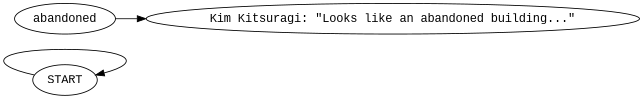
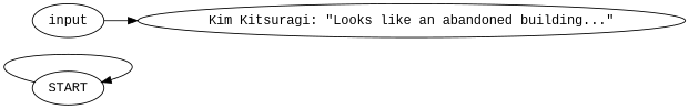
  digraph {
    rankdir=LR
    fontname="Liberation Mono"
    node [fontname="Liberation Mono"]
    edge [fontname="Liberation Mono"]
    n1 [label=START]
-   n2 [label=abandoned]
+   n2 [label=input]
    n3 [label="Kim Kitsuragi: \"Looks like an abandoned building...\""]
    n1 -> n1
    n2 -> n3
  }
